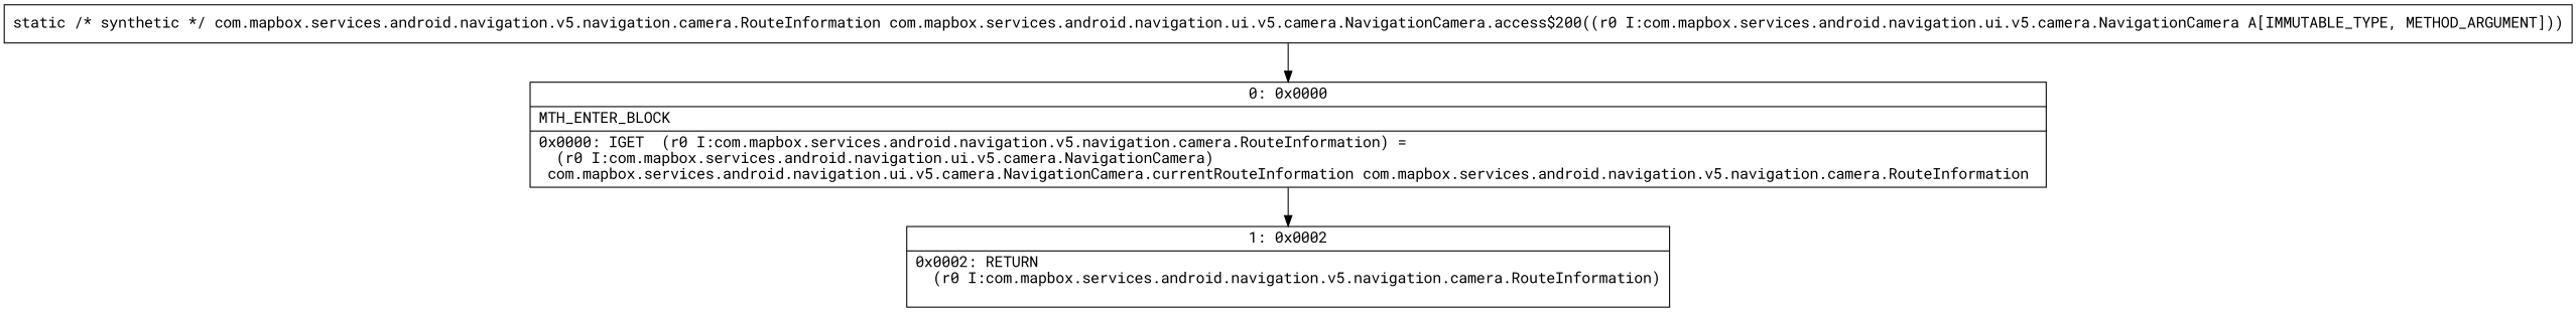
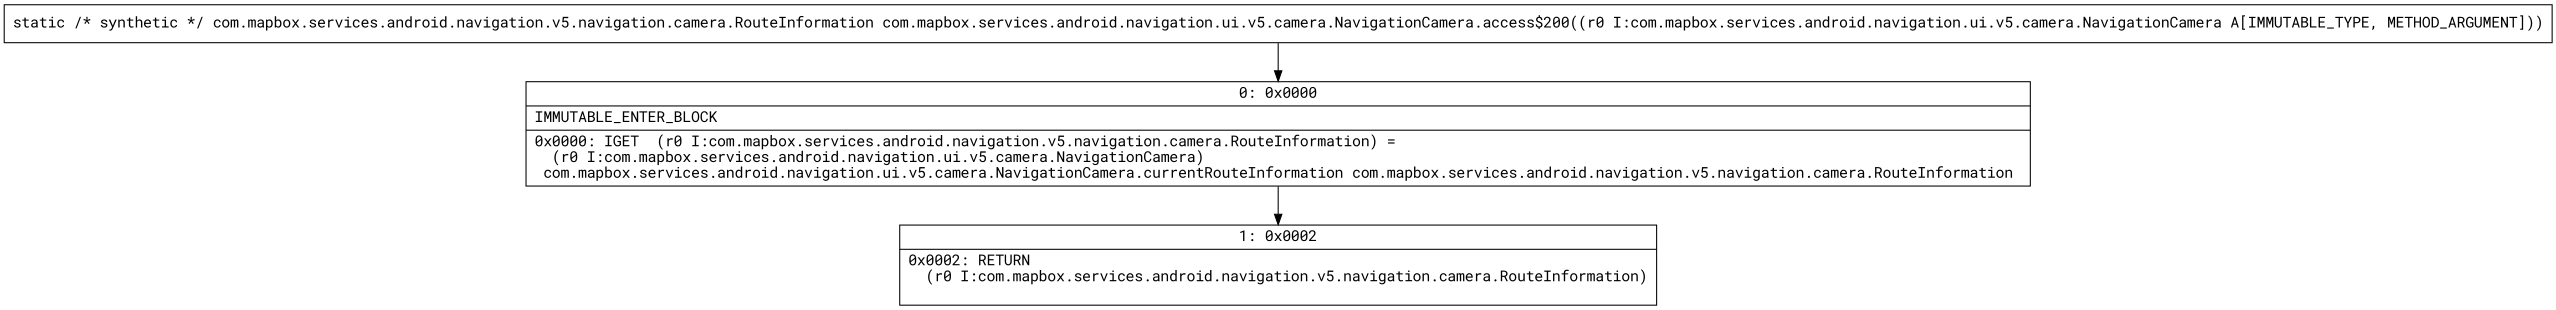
  digraph {
    fontname="Roboto Mono"
    node [shape=record fontname="Roboto Mono"]
    edge [fontname="Roboto Mono"]
-   n1 [label="{0\:\ 0x0000|MTH_ENTER_BLOCK\l|0x0000: IGET  (r0 I:com.mapbox.services.android.navigation.v5.navigation.camera.RouteInformation) = \l  (r0 I:com.mapbox.services.android.navigation.ui.v5.camera.NavigationCamera)\l com.mapbox.services.android.navigation.ui.v5.camera.NavigationCamera.currentRouteInformation com.mapbox.services.android.navigation.v5.navigation.camera.RouteInformation \l}"]
+   n1 [label="{0\:\ 0x0000|IMMUTABLE_ENTER_BLOCK\l|0x0000: IGET  (r0 I:com.mapbox.services.android.navigation.v5.navigation.camera.RouteInformation) = \l  (r0 I:com.mapbox.services.android.navigation.ui.v5.camera.NavigationCamera)\l com.mapbox.services.android.navigation.ui.v5.camera.NavigationCamera.currentRouteInformation com.mapbox.services.android.navigation.v5.navigation.camera.RouteInformation \l}"]
    n2 [label="{1\:\ 0x0002|0x0002: RETURN  \l  (r0 I:com.mapbox.services.android.navigation.v5.navigation.camera.RouteInformation)\l \l}"]
    n3 [label="{static \/* synthetic *\/ com.mapbox.services.android.navigation.v5.navigation.camera.RouteInformation com.mapbox.services.android.navigation.ui.v5.camera.NavigationCamera.access$200((r0 I:com.mapbox.services.android.navigation.ui.v5.camera.NavigationCamera A[IMMUTABLE_TYPE, METHOD_ARGUMENT])) }"]
    n1 -> n2
    n3 -> n1
  }
